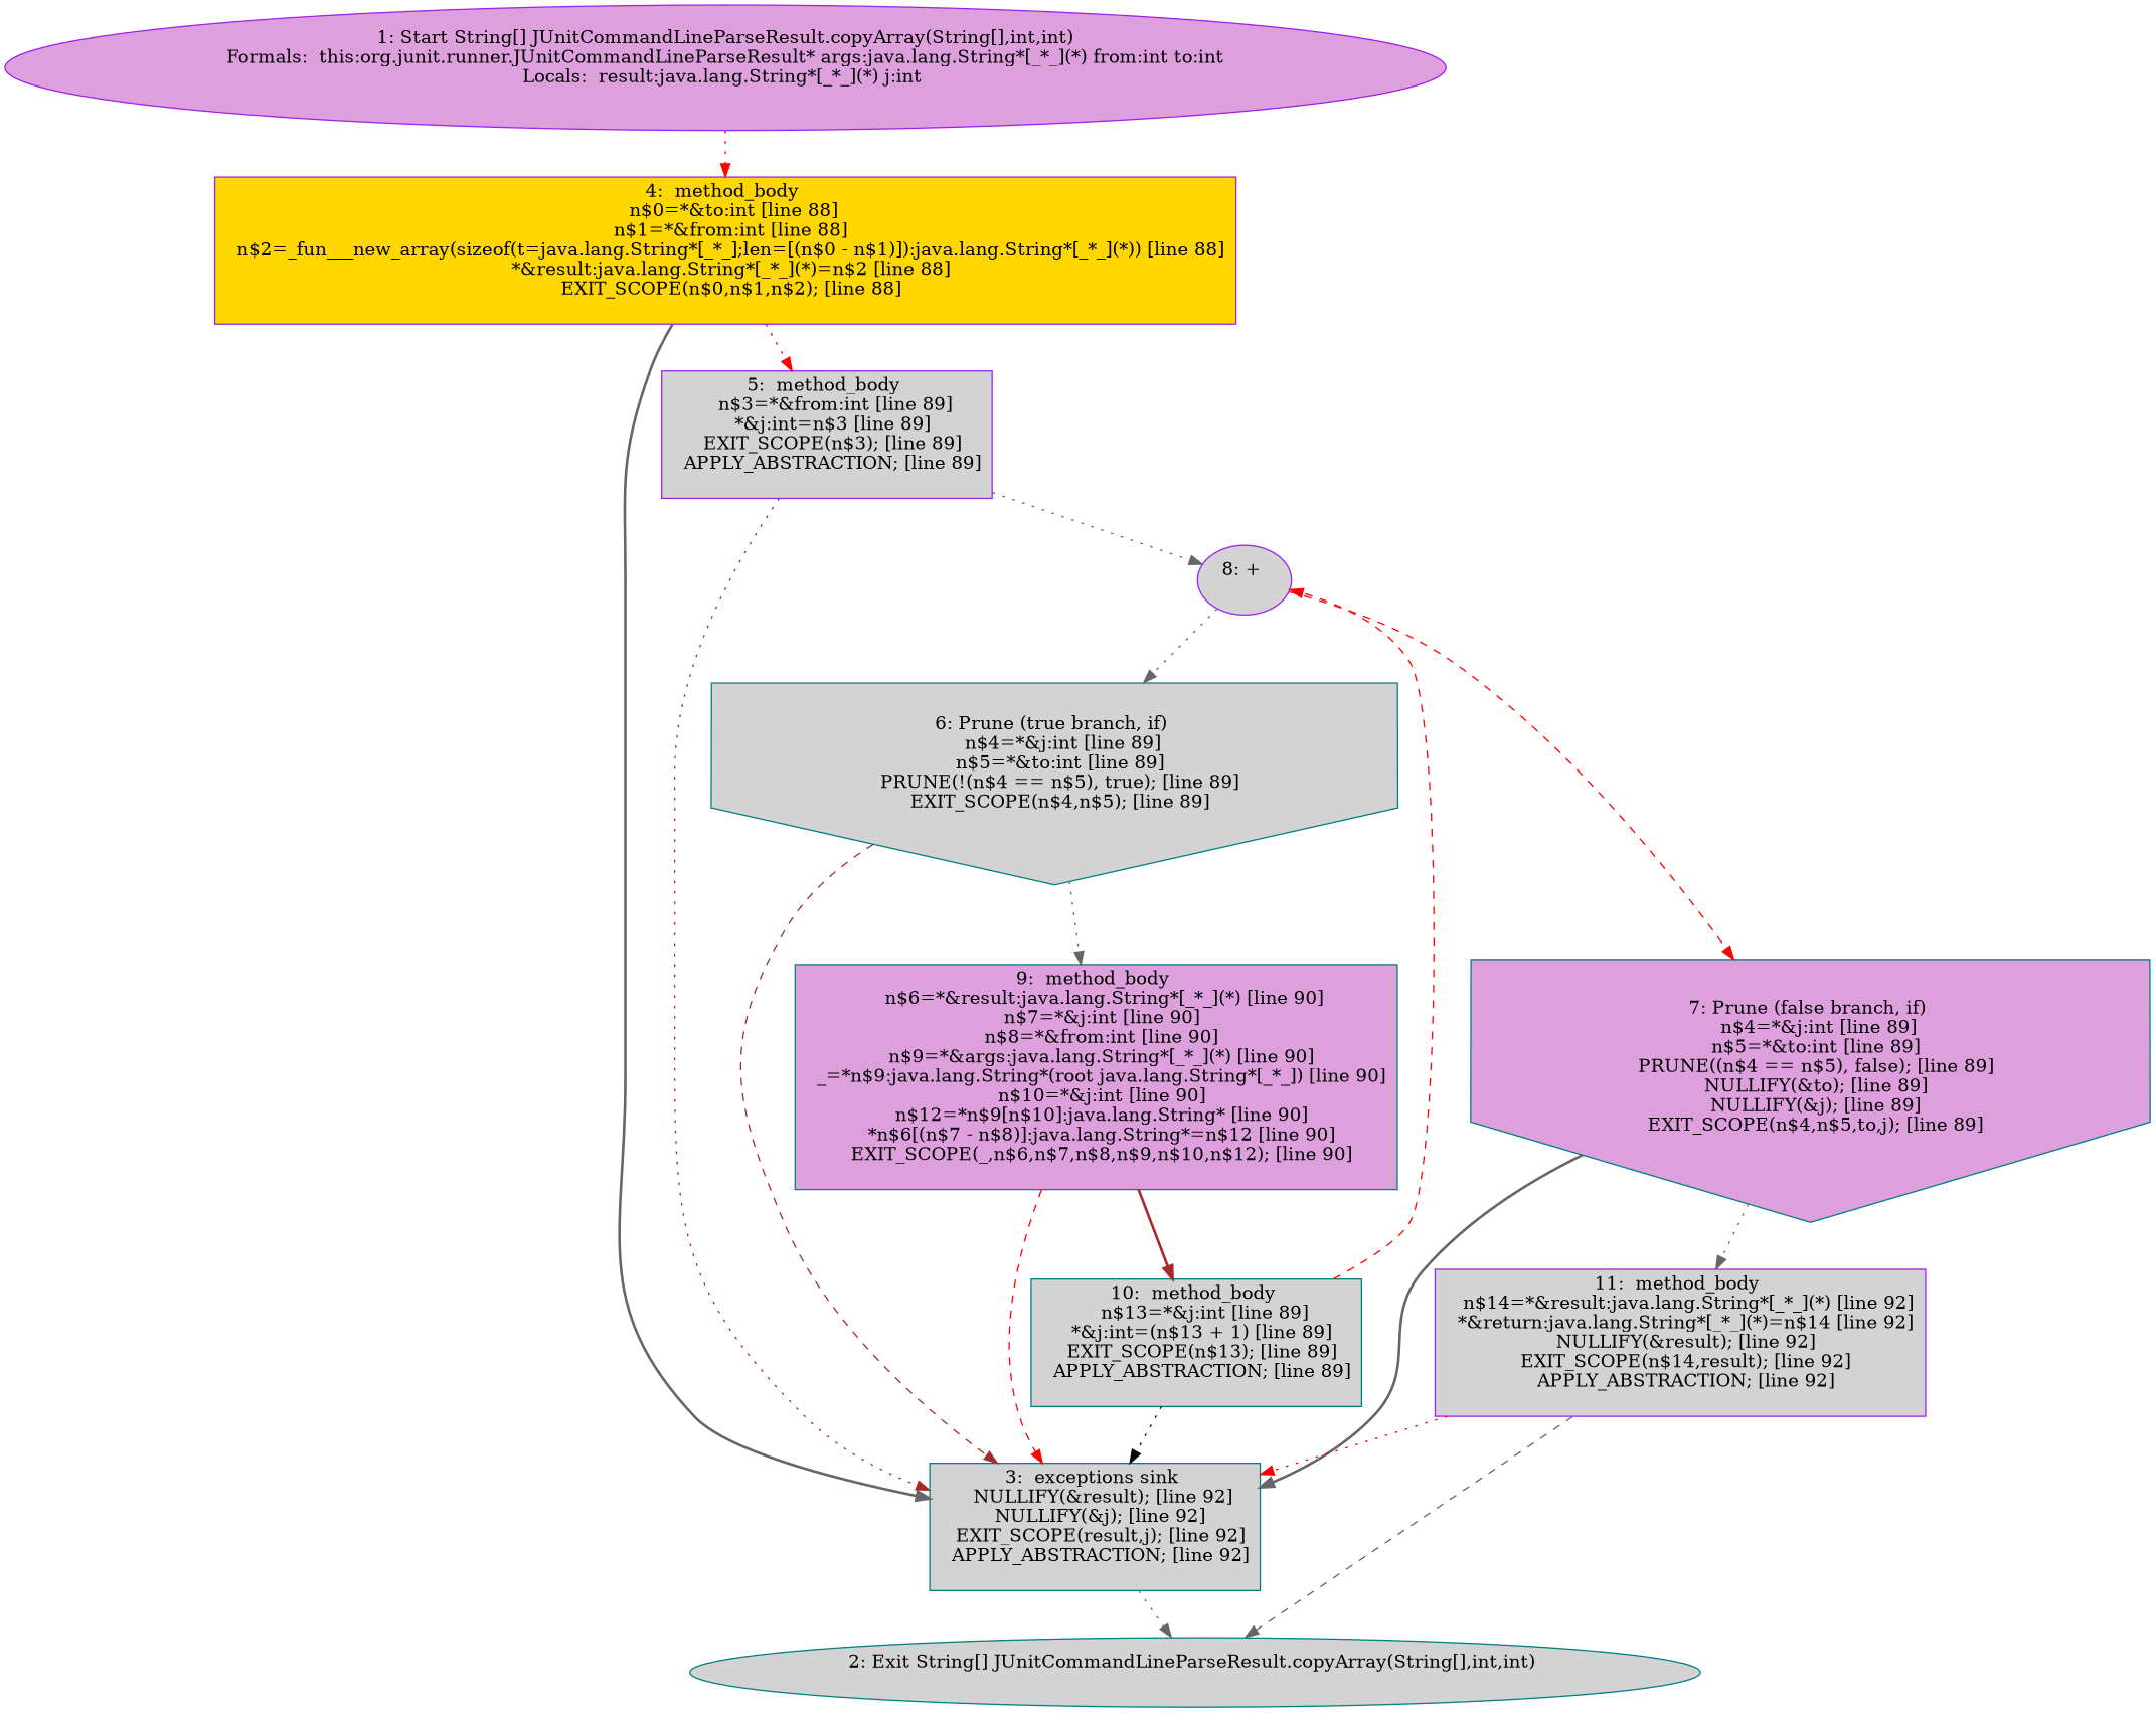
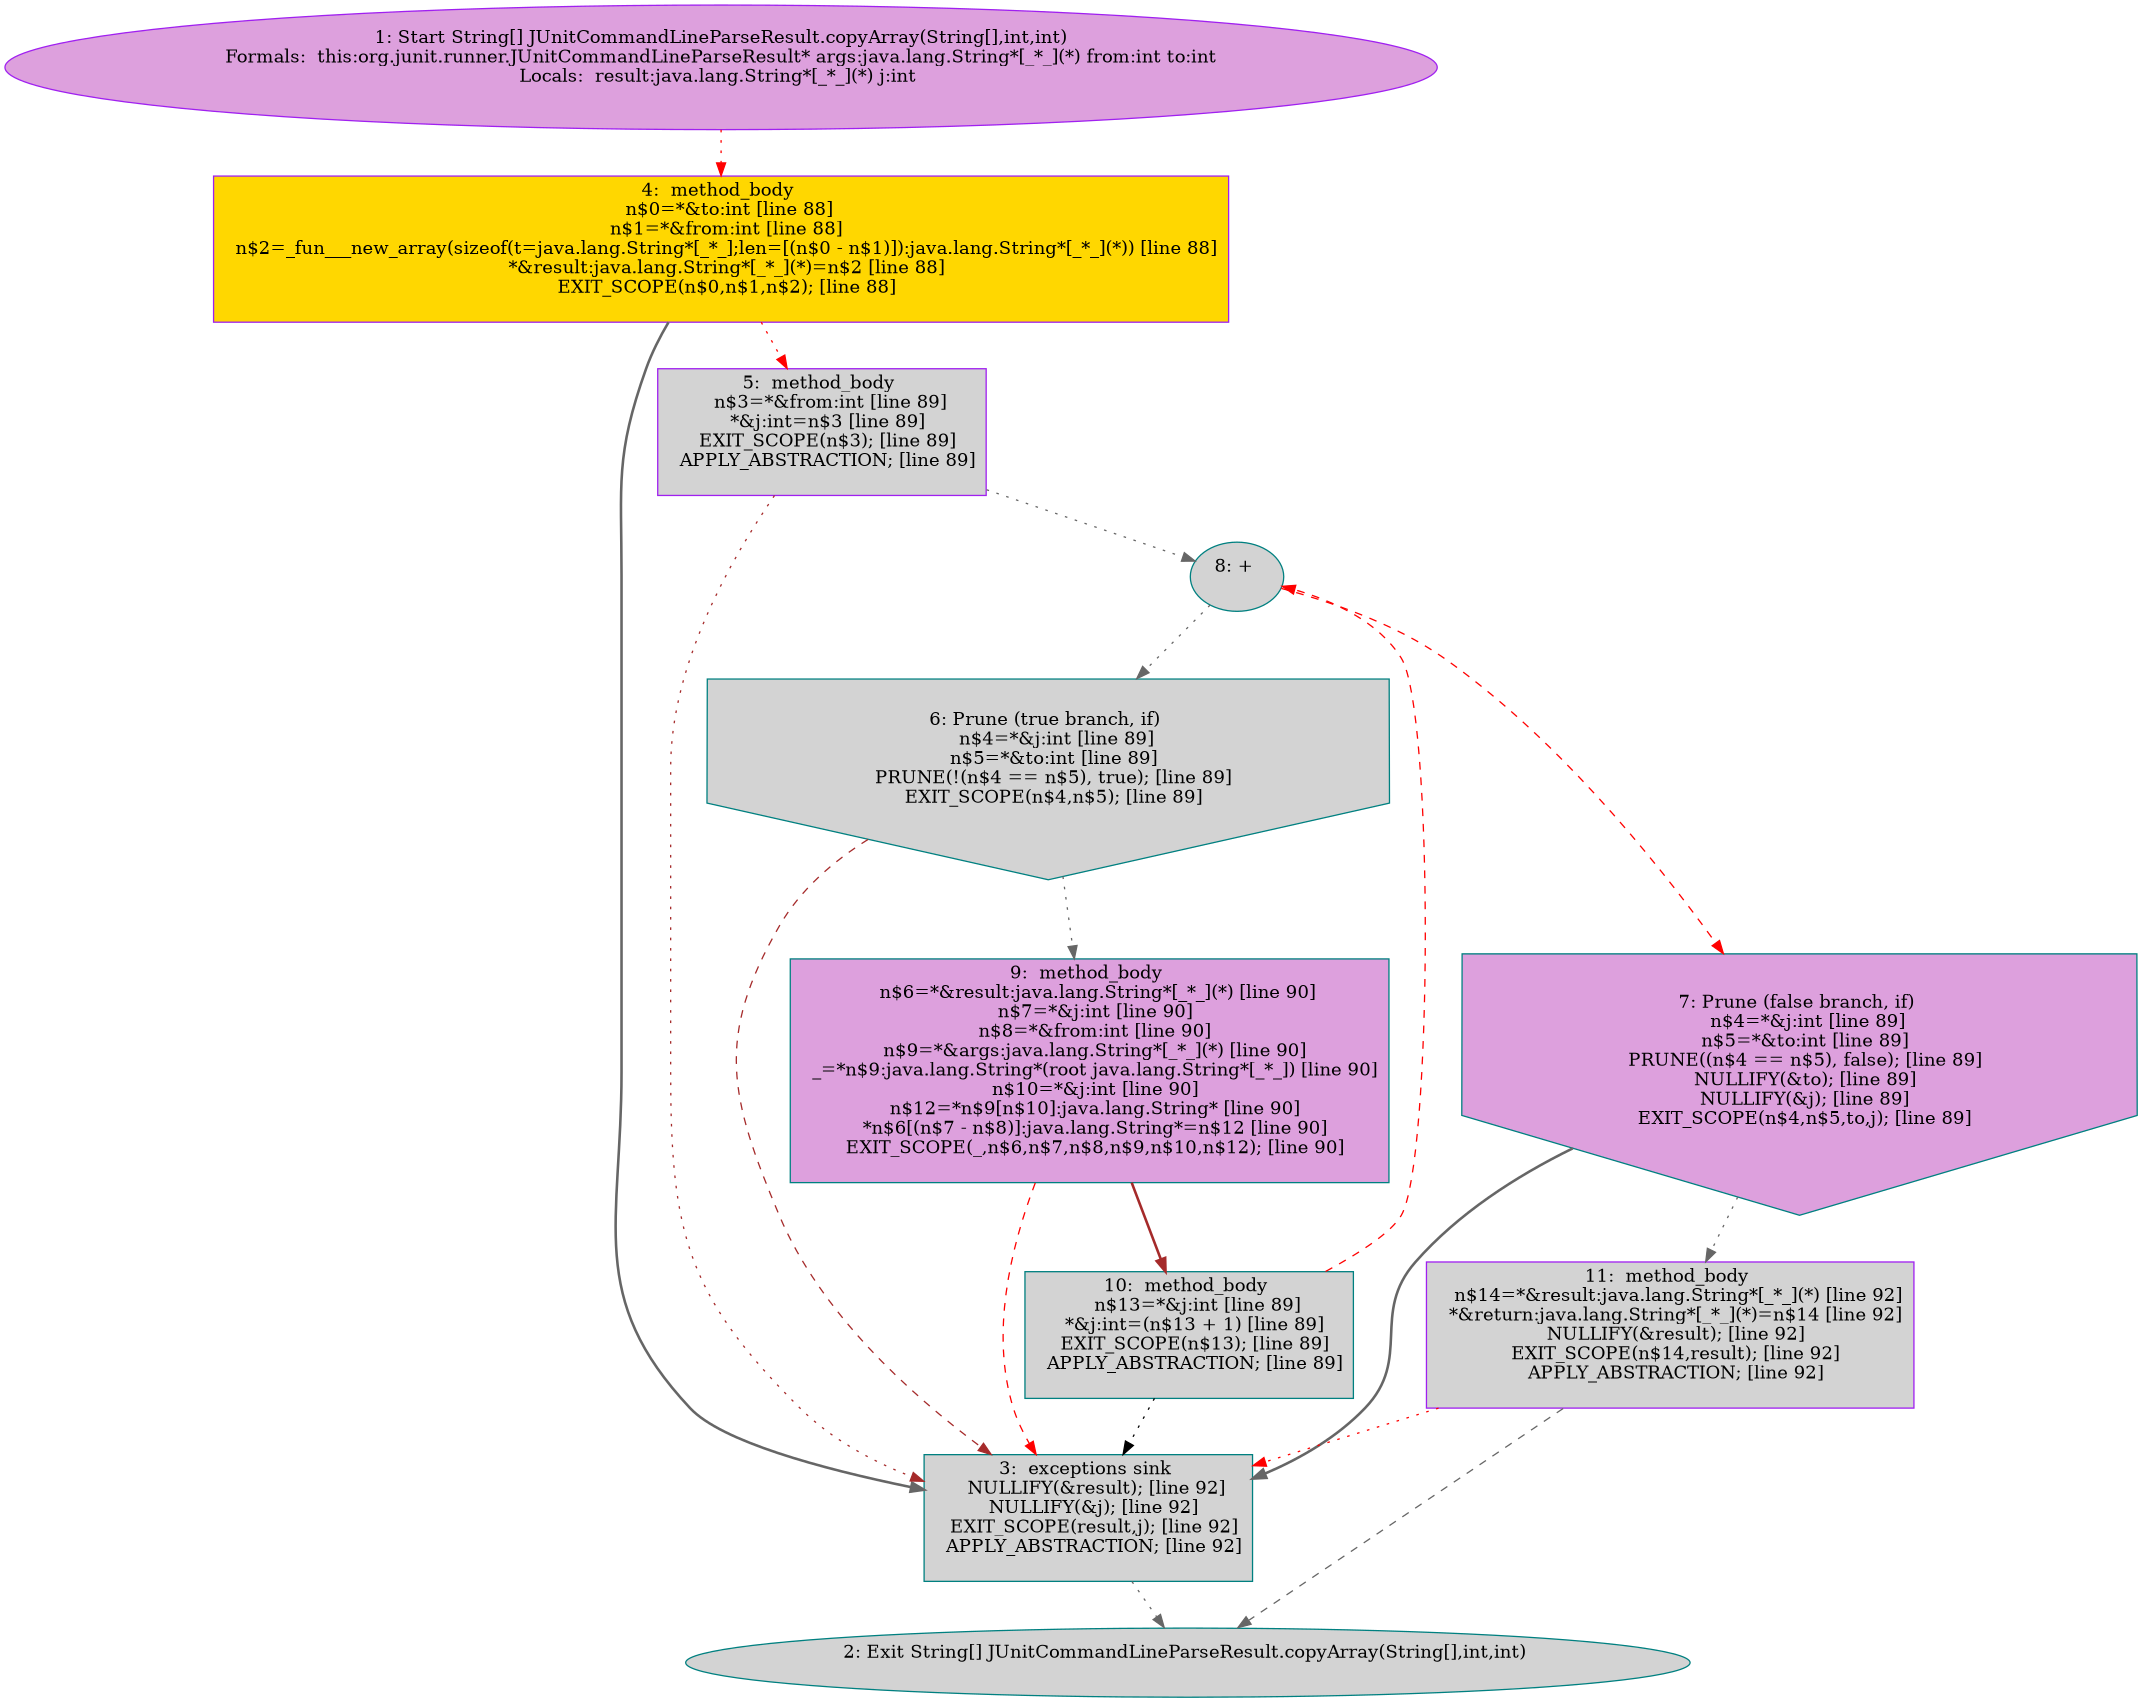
  digraph {
    node [color=teal style=filled fillcolor=lightgrey shape=box]
    edge [color=gray40 style=dotted]
    n1 [color=purple label="1: Start String[] JUnitCommandLineParseResult.copyArray(String[],int,int)\nFormals:  this:org.junit.runner.JUnitCommandLineParseResult* args:java.lang.String*[_*_](*) from:int to:int\nLocals:  result:java.lang.String*[_*_](*) j:int \n  " fillcolor=plum shape=""]
    n2 [label="4:  method_body \n   n$0=*&to:int [line 88]\n  n$1=*&from:int [line 88]\n  n$2=_fun___new_array(sizeof(t=java.lang.String*[_*_];len=[(n$0 - n$1)]):java.lang.String*[_*_](*)) [line 88]\n  *&result:java.lang.String*[_*_](*)=n$2 [line 88]\n  EXIT_SCOPE(n$0,n$1,n$2); [line 88]\n " fillcolor=gold color=purple]
    n3 [label="3:  exceptions sink \n   NULLIFY(&result); [line 92]\n  NULLIFY(&j); [line 92]\n  EXIT_SCOPE(result,j); [line 92]\n  APPLY_ABSTRACTION; [line 92]\n "]
    n4 [label="5:  method_body \n   n$3=*&from:int [line 89]\n  *&j:int=n$3 [line 89]\n  EXIT_SCOPE(n$3); [line 89]\n  APPLY_ABSTRACTION; [line 89]\n " color=purple]
    n5 [label="2: Exit String[] JUnitCommandLineParseResult.copyArray(String[],int,int) \n  " shape=""]
-   n6 [label="8: + \n  " color=purple shape=""]
+   n6 [label="8: + \n  " shape=""]
    n7 [label="6: Prune (true branch, if) \n   n$4=*&j:int [line 89]\n  n$5=*&to:int [line 89]\n  PRUNE(!(n$4 == n$5), true); [line 89]\n  EXIT_SCOPE(n$4,n$5); [line 89]\n " shape=invhouse]
    n8 [label="7: Prune (false branch, if) \n   n$4=*&j:int [line 89]\n  n$5=*&to:int [line 89]\n  PRUNE((n$4 == n$5), false); [line 89]\n  NULLIFY(&to); [line 89]\n  NULLIFY(&j); [line 89]\n  EXIT_SCOPE(n$4,n$5,to,j); [line 89]\n " shape=invhouse fillcolor=plum]
    n9 [label="9:  method_body \n   n$6=*&result:java.lang.String*[_*_](*) [line 90]\n  n$7=*&j:int [line 90]\n  n$8=*&from:int [line 90]\n  n$9=*&args:java.lang.String*[_*_](*) [line 90]\n  _=*n$9:java.lang.String*(root java.lang.String*[_*_]) [line 90]\n  n$10=*&j:int [line 90]\n  n$12=*n$9[n$10]:java.lang.String* [line 90]\n  *n$6[(n$7 - n$8)]:java.lang.String*=n$12 [line 90]\n  EXIT_SCOPE(_,n$6,n$7,n$8,n$9,n$10,n$12); [line 90]\n " fillcolor=plum]
    n10 [label="10:  method_body \n   n$13=*&j:int [line 89]\n  *&j:int=(n$13 + 1) [line 89]\n  EXIT_SCOPE(n$13); [line 89]\n  APPLY_ABSTRACTION; [line 89]\n "]
    n11 [label="11:  method_body \n   n$14=*&result:java.lang.String*[_*_](*) [line 92]\n  *&return:java.lang.String*[_*_](*)=n$14 [line 92]\n  NULLIFY(&result); [line 92]\n  EXIT_SCOPE(n$14,result); [line 92]\n  APPLY_ABSTRACTION; [line 92]\n " color=purple]
    n1 -> n2 [color=red]
    n2 -> n3 [style=bold]
    n2 -> n4 [color=red]
    n3 -> n5
    n4 -> n3 [color=brown]
    n4 -> n6
    n6 -> n7
    n6 -> n8 [color=red style=dashed]
    n7 -> n3 [color=brown style=dashed]
    n7 -> n9
    n8 -> n3 [style=bold]
    n8 -> n11
    n9 -> n3 [color=red style=dashed]
    n9 -> n10 [color=brown style=bold]
    n10 -> n3 [color=black]
    n10 -> n6 [color=red style=dashed]
    n11 -> n3 [color=red]
    n11 -> n5 [style=dashed]
  }
